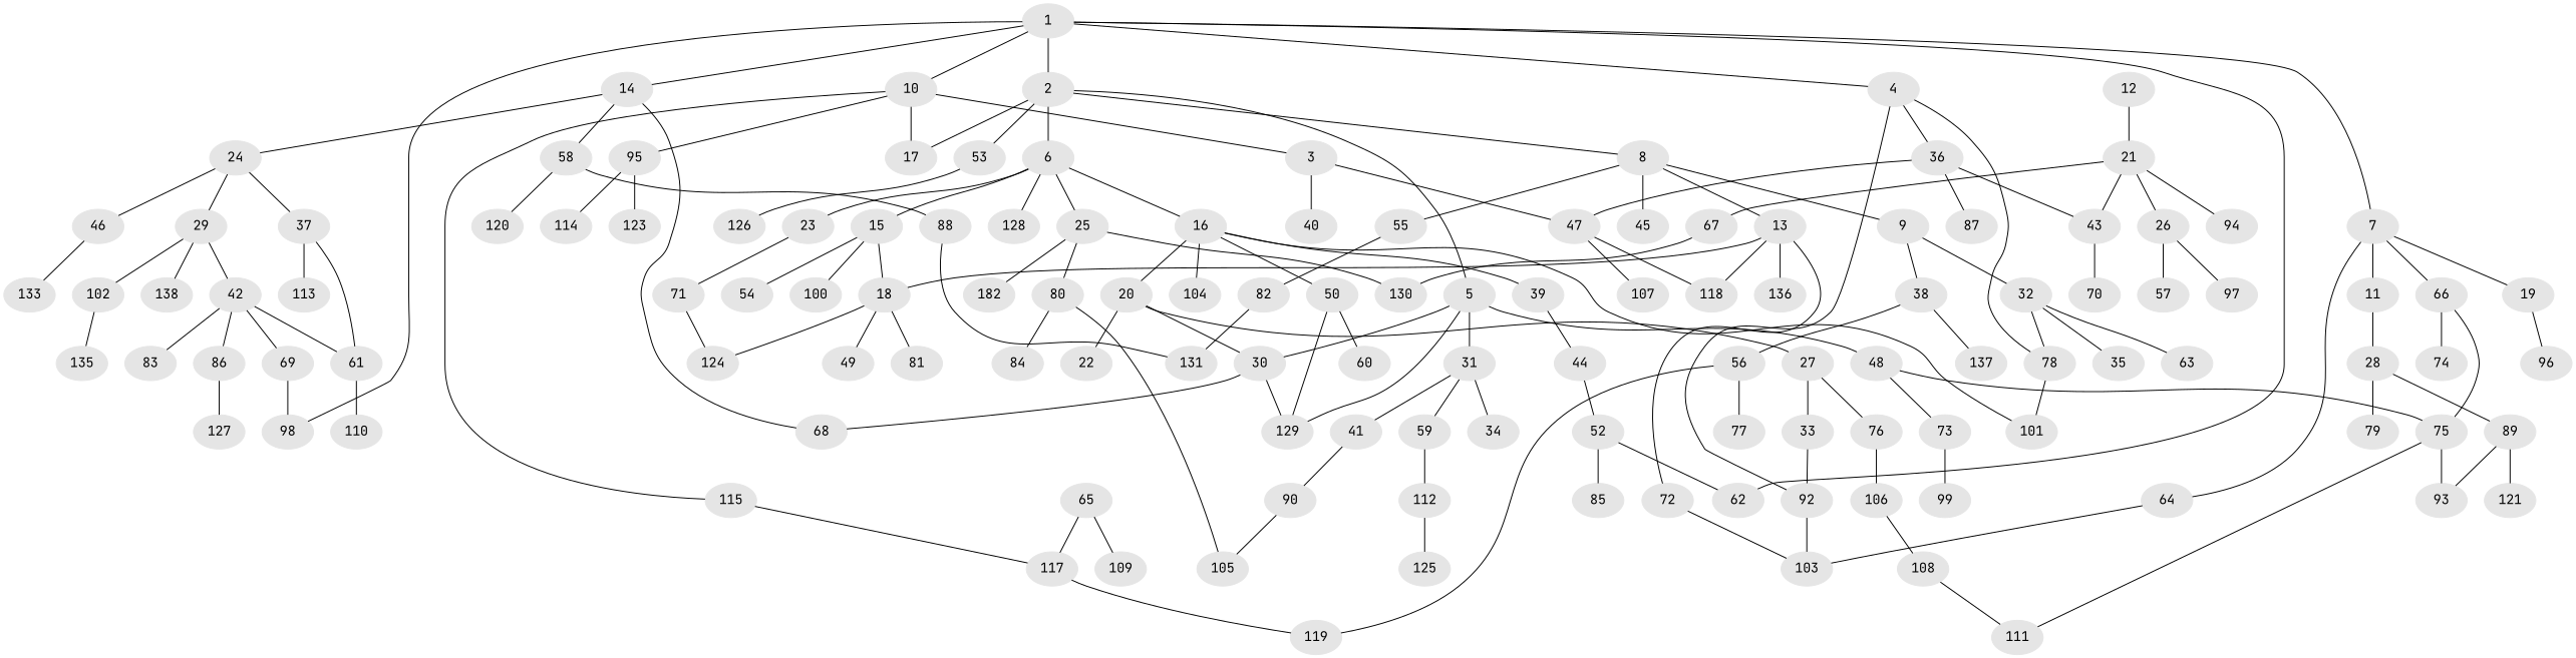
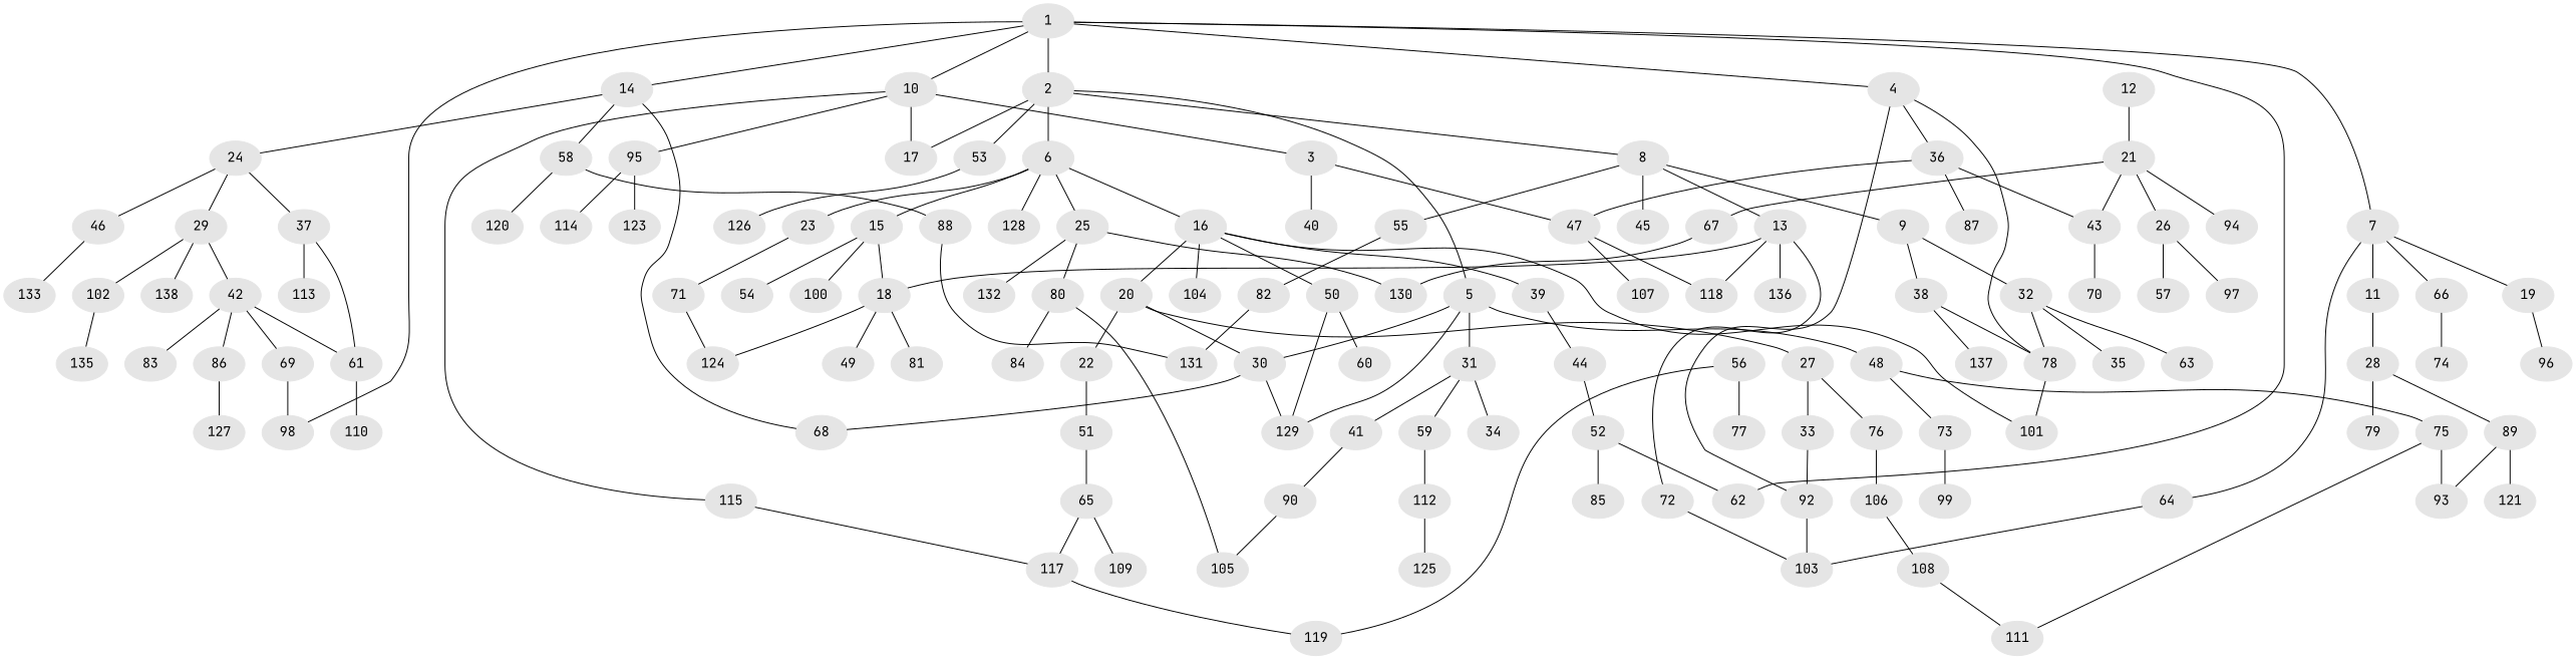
  graph {
    fontname="JetBrains Mono"
    node [color=gray90 fontname="JetBrains Mono" style=filled]
    edge [fontname="JetBrains Mono"]
    1
    2
    4
    7
    10
    14
    62
    98
    5
    6
    8
    17
    53
    3
    40
    47
    36
    78
    92
    11
    19
    64
    66
    95
    115
    24
    58
    68
    30
    31
    48
    129
    15
    16
    23
    25
    128
    9
    13
    45
    55
    12
    21
    126
    118
    107
    43
    87
    101
    103
    34
    41
    59
    73
    75
    18
    54
    100
    20
    39
    50
    104
    71
    80
    130
-   132 [label=182]
+   132
    28
    96
    74
    32
    38
    72
    136
    82
    35
    63
    56
    137
    114
    123
    117
    79
    89
    26
    67
    94
    49
    81
    124
    29
    37
    46
    88
    120
    22
    27
    44
    60
+   51
    33
    76
    57
    97
    70
    65
    42
    102
    138
    61
    113
    133
    84
    105
    106
    93
    121
    69
    83
    86
    135
    90
    112
    110
    77
    119
    52
    127
    85
    99
    111
    109
    131
    125
    108
    1 -- 2
    1 -- 4
    1 -- 7
    1 -- 10
    1 -- 14
    1 -- 62
    1 -- 98
    2 -- 5
    2 -- 6
    2 -- 8
    2 -- 17
    2 -- 53
    4 -- 36
    4 -- 78
    4 -- 92
    7 -- 11
    7 -- 19
    7 -- 64
    7 -- 66
    10 -- 17
    10 -- 3
    10 -- 95
    10 -- 115
    14 -- 24
    14 -- 58
    14 -- 68
    5 -- 30
    5 -- 31
    5 -- 48
    5 -- 129
    6 -- 15
    6 -- 16
    6 -- 23
    6 -- 25
    6 -- 128
    8 -- 9
    8 -- 13
    8 -- 45
    8 -- 55
    53 -- 126
    3 -- 40
    3 -- 47
    47 -- 118
    47 -- 107
    36 -- 47
    36 -- 43
    36 -- 87
    78 -- 101
    92 -- 103
    11 -- 28
    19 -- 96
    64 -- 103
-   66 -- 75
    66 -- 74
    95 -- 114
    95 -- 123
    115 -- 117
    24 -- 29
    24 -- 37
    24 -- 46
    58 -- 88
    58 -- 120
    30 -- 68
    30 -- 129
    31 -- 34
    31 -- 41
    31 -- 59
    48 -- 73
    48 -- 75
    15 -- 18
    15 -- 54
    15 -- 100
    16 -- 101
    16 -- 20
    16 -- 39
    16 -- 50
    16 -- 104
    23 -- 71
    25 -- 80
    25 -- 130
    25 -- 132
    9 -- 32
    9 -- 38
    13 -- 118
    13 -- 18
    13 -- 72
    13 -- 136
    55 -- 82
    12 -- 21
    21 -- 43
    21 -- 26
    21 -- 67
    21 -- 94
    43 -- 70
    41 -- 90
    59 -- 112
    73 -- 99
    75 -- 93
    75 -- 111
    18 -- 49
    18 -- 81
    18 -- 124
    20 -- 30
    20 -- 22
    20 -- 27
    39 -- 44
    50 -- 129
    50 -- 60
    71 -- 124
    80 -- 84
    80 -- 105
    28 -- 79
    28 -- 89
    32 -- 78
    32 -- 35
    32 -- 63
-   38 -- 56
+   38 -- 78
    38 -- 137
    72 -- 103
    82 -- 131
    56 -- 77
    56 -- 119
    117 -- 119
    89 -- 93
    89 -- 121
    26 -- 57
    26 -- 97
    67 -- 130
    29 -- 42
    29 -- 102
    29 -- 138
    37 -- 61
    37 -- 113
    46 -- 133
    88 -- 131
+   22 -- 51
    27 -- 33
    27 -- 76
    44 -- 52
+   51 -- 65
    33 -- 92
    76 -- 106
    65 -- 117
    65 -- 109
    42 -- 61
    42 -- 69
    42 -- 83
    42 -- 86
    102 -- 135
    61 -- 110
    106 -- 108
    69 -- 98
    86 -- 127
    90 -- 105
    112 -- 125
    52 -- 62
    52 -- 85
    108 -- 111
  }
